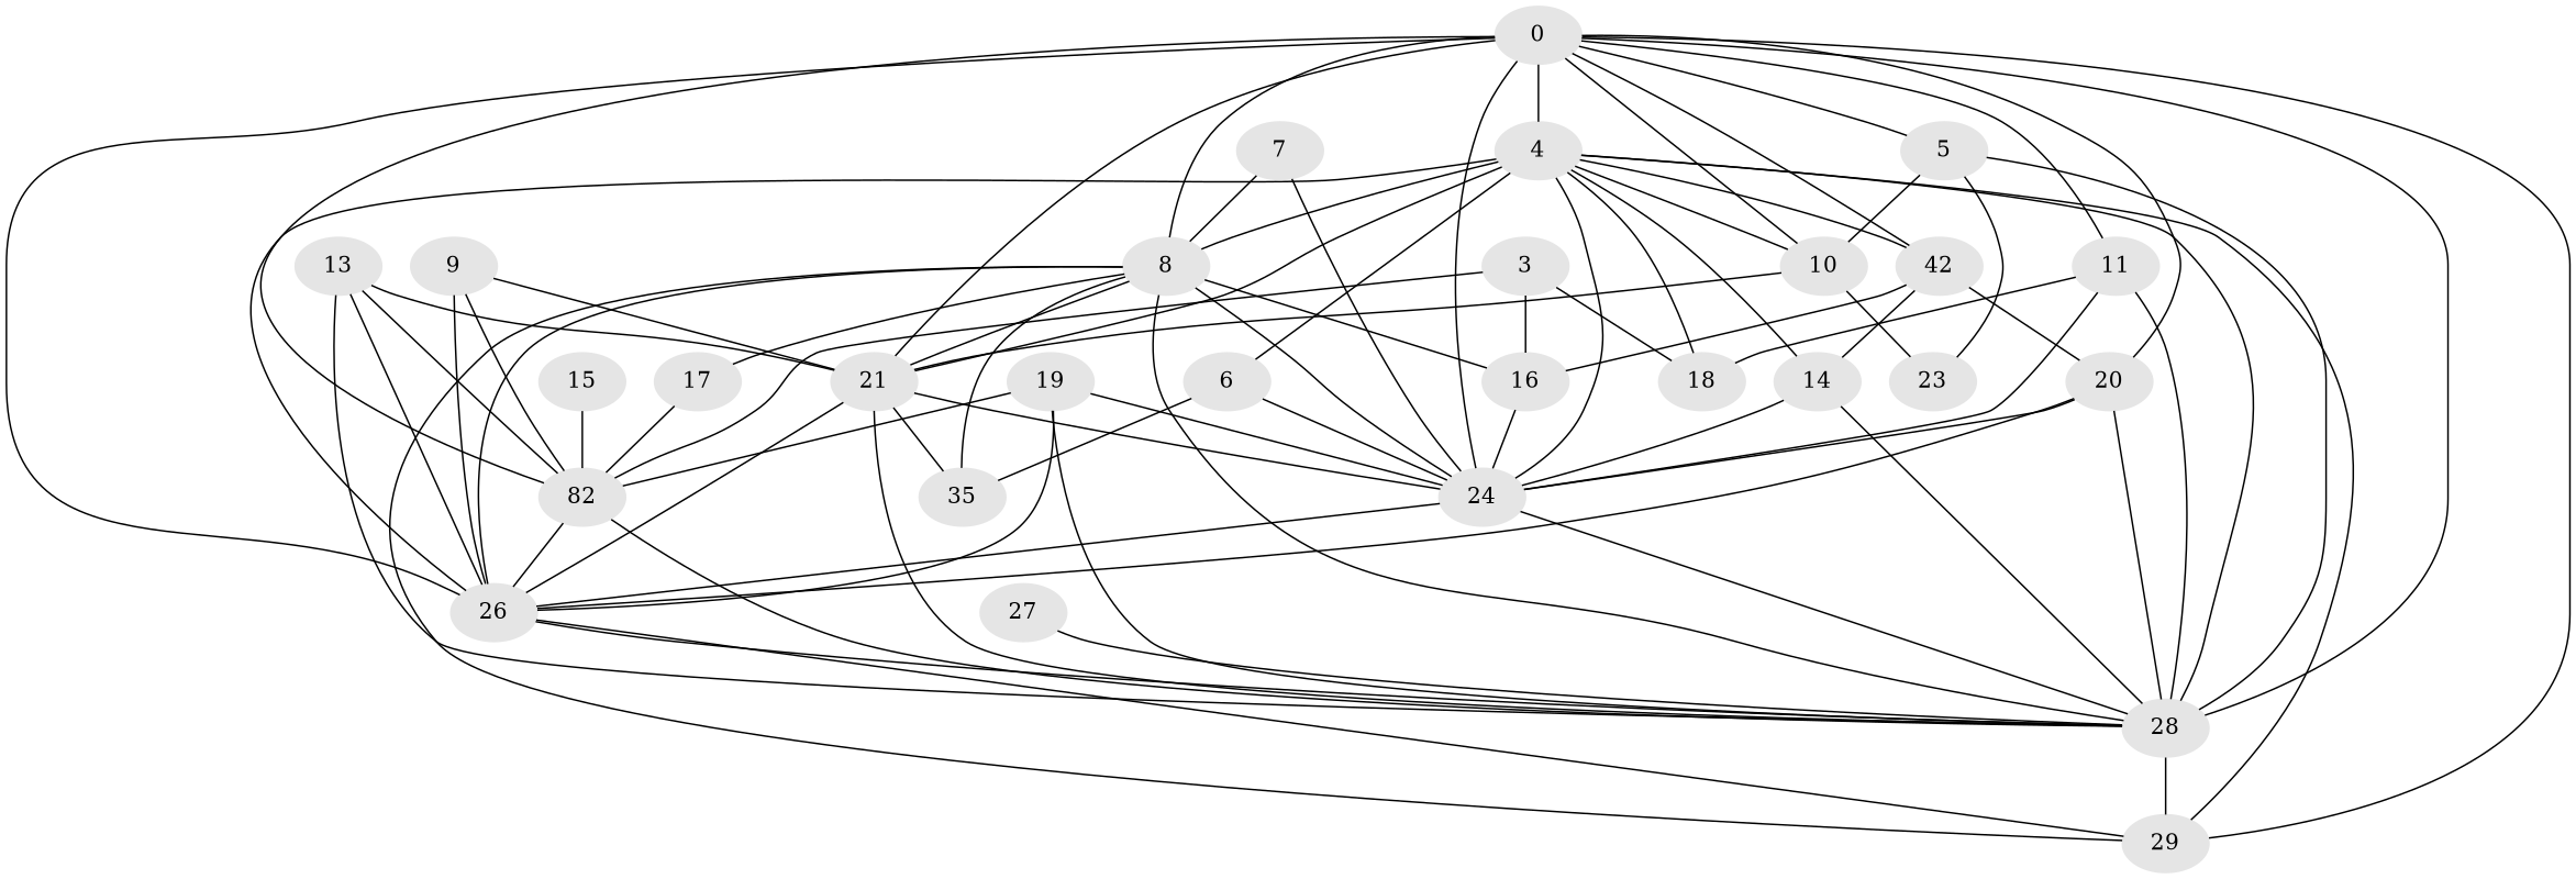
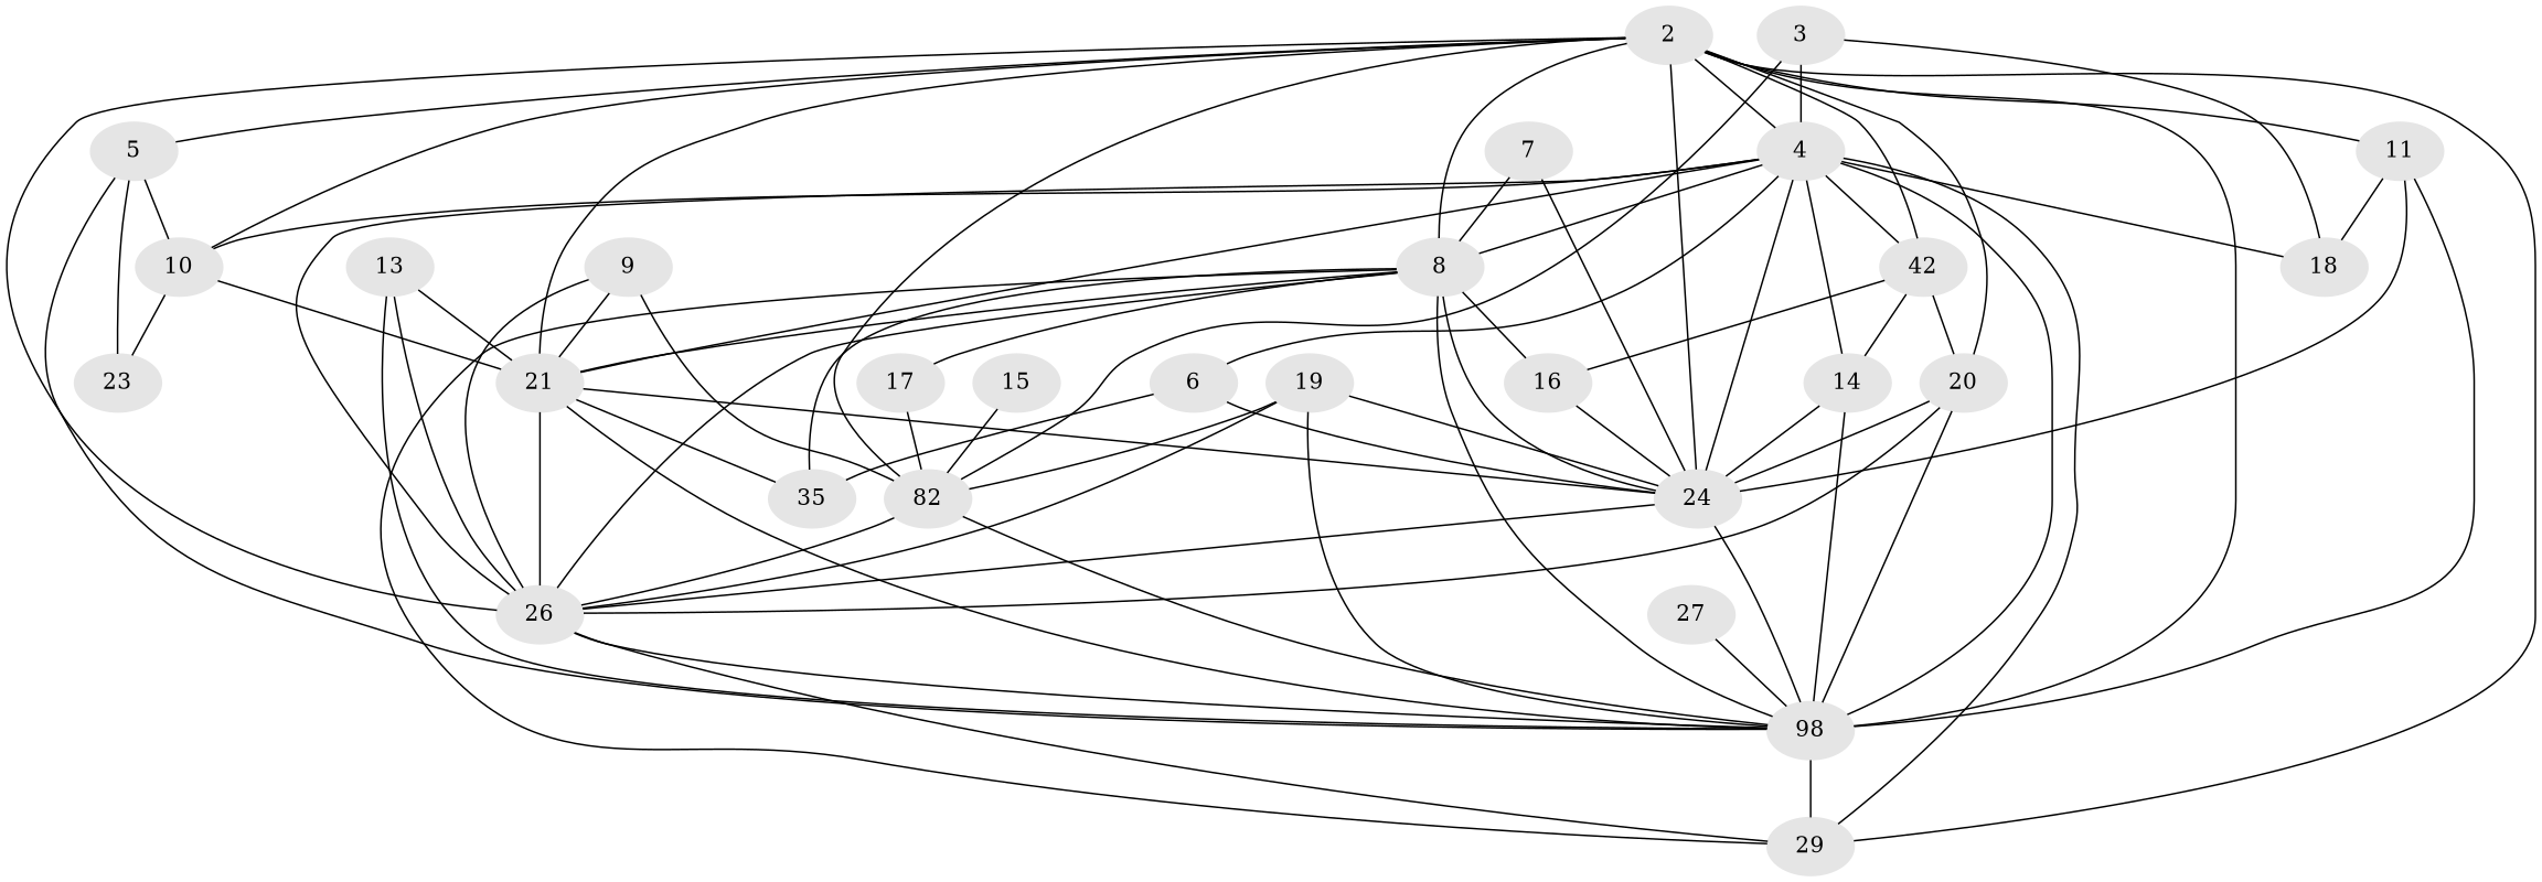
  graph {
    node [color=gray90 style=filled]
    edge [weight=1.0]
-   28
+   28 [label=98]
    29
-   2 [label=0]
+   2
    4
    5
    8
    10
    11
    n9 [label=42]
    20
    21
    n12 [label=82]
    24
    26
    18
    6
    14
    23
    n19 [label=35]
    16
    17
    3
    7
    9
    19
    13
    15
    27
    28 -- 29
    2 -- 28 [weight=6.0]
    2 -- 29
    2 -- 4 [weight=8.0]
    2 -- 5 [weight=2.0]
    2 -- 8 [weight=3.0]
    2 -- 10
    2 -- 11
    2 -- n9 [weight=2.0]
    2 -- 20 [weight=4.0]
    2 -- 21 [weight=5.0]
    2 -- n12 [weight=2.0]
    2 -- 24 [weight=5.0]
    2 -- 26 [weight=4.0]
    4 -- 28 [weight=4.0]
    4 -- 29
    4 -- 8 [weight=4.0]
    4 -- 10
    4 -- n9
    4 -- 21 [weight=3.0]
    4 -- 24 [weight=3.0]
    4 -- 26 [weight=4.0]
    4 -- 18 [weight=2.0]
    4 -- 6
    4 -- 14 [weight=2.0]
    5 -- 28 [weight=2.0]
    5 -- 10
    5 -- 23
    8 -- 28
    8 -- 29
    8 -- 21
    8 -- 24
    8 -- 26 [weight=2.0]
    8 -- n19 [weight=2.0]
    8 -- 16
    8 -- 17
    10 -- 21 [weight=2.0]
    10 -- 23
    11 -- 28
    11 -- 24
    11 -- 18
    n9 -- 20
    n9 -- 14
    n9 -- 16
    20 -- 28
    20 -- 24
    20 -- 26 [weight=2.0]
    21 -- 28 [weight=2.0]
    21 -- 24
    21 -- 26 [weight=2.0]
    21 -- n19
    n12 -- 28
    n12 -- 26
    24 -- 28 [weight=2.0]
    24 -- 26
    26 -- 28
    26 -- 29
    6 -- 24
    6 -- n19
    14 -- 28
    14 -- 24 [weight=3.0]
    16 -- 24
    17 -- n12
-   3 -- 16 [weight=2.0]
+   3 -- 4 [weight=2.0]
    3 -- n12
    3 -- 18
    7 -- 8
    7 -- 24
    9 -- 21
    9 -- n12
    9 -- 26
    19 -- 28 [weight=2.0]
    19 -- n12
    19 -- 24
    19 -- 26
    13 -- 28
    13 -- 21
-   13 -- n12
    13 -- 26
    15 -- n12
    27 -- 28
  }
